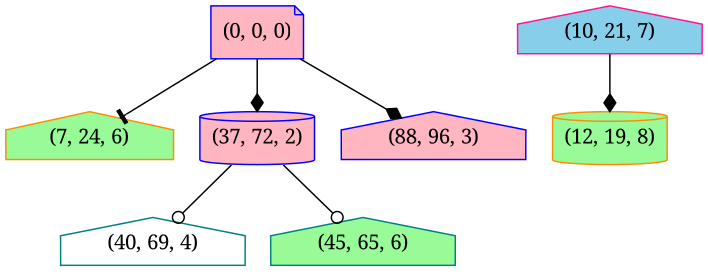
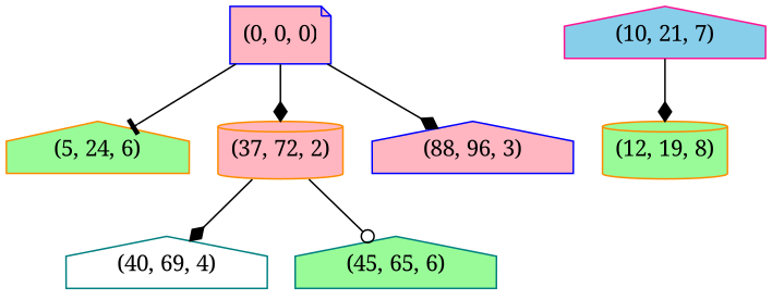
  digraph {
    fontname="Noto Serif"
    node [color=blue fillcolor=lightpink fontname="Noto Serif" shape=house style=filled]
    edge [arrowhead=diamond fontname="Noto Serif"]
    "(0, 0, 0)" [shape=note]
-   "(7, 24, 6)" [color=darkorange fillcolor=palegreen]
-   "(37, 72, 2)" [shape=cylinder]
+   "(7, 24, 6)" [color=darkorange fillcolor=palegreen label="(5, 24, 6)"]
+   "(37, 72, 2)" [color=darkorange shape=cylinder]
    "(88, 96, 3)"
    "(40, 69, 4)" [color=teal fillcolor=white]
    "(45, 65, 6)" [color=teal fillcolor=palegreen]
    "(10, 21, 7)" [color=deeppink fillcolor=skyblue]
    "(12, 19, 8)" [color=darkorange fillcolor=palegreen shape=cylinder]
    "(0, 0, 0)" -> "(7, 24, 6)" [arrowhead=tee]
    "(0, 0, 0)" -> "(37, 72, 2)"
    "(0, 0, 0)" -> "(88, 96, 3)"
-   "(37, 72, 2)" -> "(40, 69, 4)" [arrowhead=odot]
+   "(37, 72, 2)" -> "(40, 69, 4)"
    "(37, 72, 2)" -> "(45, 65, 6)" [arrowhead=odot]
    "(10, 21, 7)" -> "(12, 19, 8)"
  }
